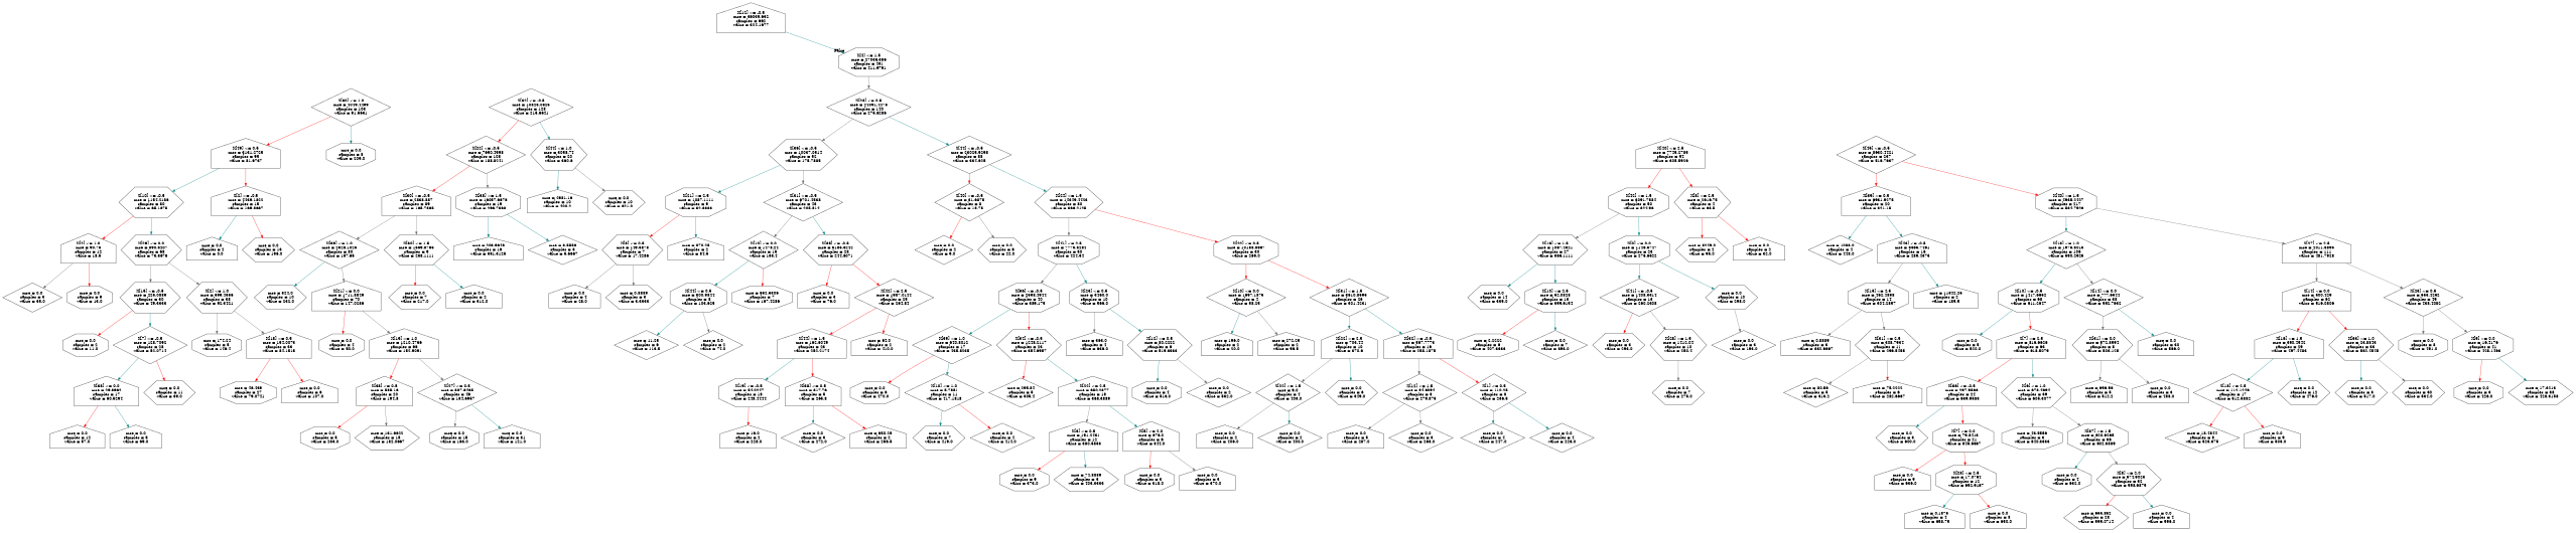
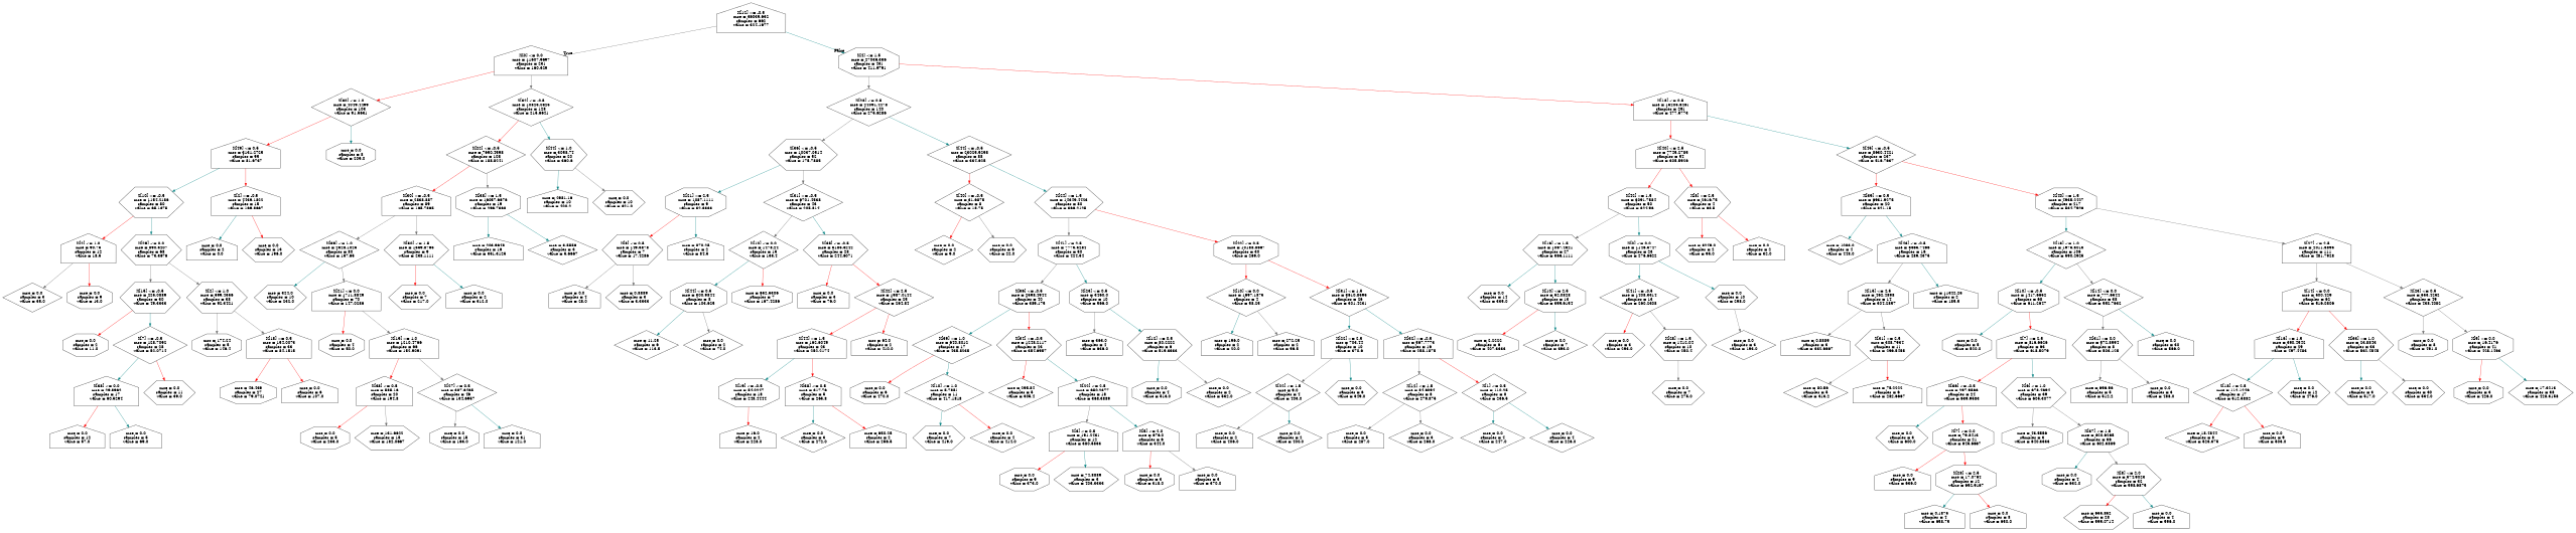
  digraph {
    node [shape=house]
    edge [color=teal]
    n1 [label="X[12] <= -0.5\nmse = 36039.632\nsamples = 662\nvalue = 324.1677"]
+   n2 [label="X[0] <= 0.0\nmse = 11607.9697\nsamples = 231\nvalue = 160.329"]
    n3 [label="X[4] <= 1.5\nmse = 27036.336\nsamples = 431\nvalue = 411.9791" shape=octagon]
    n4 [label="X[30] <= 1.0\nmse = 4049.4499\nsamples = 103\nvalue = 91.5631" shape=diamond]
    n5 [label="X[32] <= -0.5\nmse = 10823.0825\nsamples = 128\nvalue = 215.6641" shape=diamond]
    n6 [label="X[28] <= 0.5\nmse = 24091.4478\nsamples = 140\nvalue = 275.6286" shape=diamond]
+   n7 [label="X[18] <= 0.5\nmse = 15205.6461\nsamples = 291\nvalue = 477.5773"]
    n8 [label="X[49] <= 0.5\nmse = 3131.2725\nsamples = 95\nvalue = 81.6737"]
    n9 [label="mse = 0.0\nsamples = 8\nvalue = 209.0" shape=octagon]
    n10 [label="X[22] <= -0.5\nmse = 7650.4598\nsamples = 108\nvalue = 188.8241" shape=diamond]
    n11 [label="X[44] <= 1.0\nmse = 3058.74\nsamples = 20\nvalue = 360.6" shape=hexagon]
    n12 [label="X[10] <= -0.5\nmse = 1154.2186\nsamples = 80\nvalue = 65.1375" shape=hexagon]
    n13 [label="X[2] <= -0.5\nmse = 4439.1822\nsamples = 15\nvalue = 169.8667"]
    n14 [label="X[2] <= 1.0\nmse = 90.75\nsamples = 12\nvalue = 18.5"]
    n15 [label="X[29] <= 0.0\nmse = 890.3207\nsamples = 68\nvalue = 73.3676" shape=hexagon]
    n16 [label="mse = 0.0\nsamples = 2\nvalue = 0.0"]
    n17 [label="mse = 0.0\nsamples = 13\nvalue = 196.0" shape=hexagon]
    n18 [label="mse = 0.0\nsamples = 3\nvalue = 35.0" shape=diamond]
    n19 [label="mse = 0.0\nsamples = 9\nvalue = 13.0" shape=octagon]
    n20 [label="X[15] <= -0.5\nmse = 225.0889\nsamples = 30\nvalue = 49.3333" shape=hexagon]
    n21 [label="X[2] <= 1.0\nmse = 599.4356\nsamples = 38\nvalue = 92.3421" shape=hexagon]
    n22 [label="mse = 0.0\nsamples = 2\nvalue = 11.0" shape=octagon]
    n23 [label="X[7] <= -0.5\nmse = 128.7092\nsamples = 28\nvalue = 52.0714" shape=diamond]
    n24 [label="mse = 174.24\nsamples = 5\nvalue = 146.4" shape=octagon]
    n25 [label="X[18] <= 0.5\nmse = 154.0073\nsamples = 33\nvalue = 84.1515"]
    n26 [label="X[38] <= 0.0\nmse = 29.8962\nsamples = 17\nvalue = 60.5294"]
    n27 [label="mse = 0.0\nsamples = 11\nvalue = 39.0" shape=hexagon]
    n28 [label="mse = 0.0\nsamples = 12\nvalue = 57.0"]
    n29 [label="mse = 0.0\nsamples = 5\nvalue = 69.0"]
    n30 [label="mse = 46.439\nsamples = 27\nvalue = 79.0741" shape=octagon]
    n31 [label="mse = 0.0\nsamples = 6\nvalue = 107.0"]
    n32 [label="X[30] <= -0.5\nmse = 2838.887\nsamples = 89\nvalue = 165.7865"]
    n33 [label="X[38] <= 1.5\nmse = 16057.6676\nsamples = 19\nvalue = 296.7368" shape=octagon]
    n34 [label="mse = 2981.16\nsamples = 10\nvalue = 400.2"]
    n35 [label="mse = 0.0\nsamples = 10\nvalue = 321.0" shape=hexagon]
    n36 [label="X[39] <= 1.0\nmse = 2328.1025\nsamples = 80\nvalue = 157.65" shape=diamond]
    n37 [label="X[30] <= 1.5\nmse = 1559.8765\nsamples = 9\nvalue = 238.1111" shape=hexagon]
    n38 [label="mse = 203.9648\nsamples = 16\nvalue = 351.3125"]
    n39 [label="mse = 3.5556\nsamples = 3\nvalue = 5.6667" shape=diamond]
    n40 [label="mse = 324.0\nsamples = 10\nvalue = 232.0" shape=hexagon]
    n41 [label="X[21] <= 0.0\nmse = 1711.8849\nsamples = 70\nvalue = 147.0286"]
    n42 [label="mse = 0.0\nsamples = 7\nvalue = 217.0" shape=hexagon]
    n43 [label="mse = 0.0\nsamples = 2\nvalue = 312.0"]
    n44 [label="mse = 0.0\nsamples = 4\nvalue = 50.0" shape=octagon]
    n45 [label="X[19] <= 1.0\nmse = 1210.4766\nsamples = 66\nvalue = 152.9091"]
    n46 [label="X[38] <= 0.5\nmse = 585.16\nsamples = 20\nvalue = 194.8"]
    n47 [label="X[27] <= 0.5\nmse = 387.6465\nsamples = 46\nvalue = 134.6957" shape=diamond]
    n48 [label="mse = 0.0\nsamples = 5\nvalue = 233.0" shape=octagon]
    n49 [label="mse = 131.6622\nsamples = 15\nvalue = 182.0667" shape=hexagon]
    n50 [label="mse = 0.0\nsamples = 15\nvalue = 163.0" shape=octagon]
    n51 [label="mse = 0.0\nsamples = 31\nvalue = 121.0"]
    n52 [label="X[36] <= -0.5\nmse = 10037.0514\nsamples = 52\nvalue = 175.7885" shape=hexagon]
    n53 [label="X[44] <= -0.5\nmse = 23025.5298\nsamples = 88\nvalue = 334.625" shape=diamond]
    n54 [label="X[40] <= 2.5\nmse = 7745.2785\nsamples = 54\nvalue = 305.5926"]
    n55 [label="X[45] <= -0.5\nmse = 8630.4421\nsamples = 237\nvalue = 516.7637" shape=diamond]
    n56 [label="X[21] <= 2.5\nmse = 1087.1111\nsamples = 9\nvalue = 32.3333" shape=octagon]
    n57 [label="X[31] <= -0.5\nmse = 6701.4538\nsamples = 43\nvalue = 205.814" shape=diamond]
    n58 [label="X[40] <= -0.5\nmse = 31.6875\nsamples = 8\nvalue = 18.75" shape=diamond]
    n59 [label="X[24] <= 1.5\nmse = 14349.4423\nsamples = 80\nvalue = 366.2125" shape=hexagon]
    n60 [label="X[8] <= 0.5\nmse = 149.3878\nsamples = 7\nvalue = 17.4286" shape=hexagon]
    n61 [label="mse = 870.25\nsamples = 2\nvalue = 84.5"]
    n62 [label="X[10] <= 0.0\nmse = 1478.24\nsamples = 15\nvalue = 133.4" shape=diamond]
    n63 [label="X[35] <= -0.5\nmse = 5185.5242\nsamples = 28\nvalue = 244.6071" shape=hexagon]
    n64 [label="mse = 0.0\nsamples = 4\nvalue = 28.0"]
    n65 [label="mse = 0.8889\nsamples = 3\nvalue = 3.3333" shape=hexagon]
    n66 [label="X[44] <= 0.5\nmse = 300.9844\nsamples = 8\nvalue = 103.625" shape=octagon]
    n67 [label="mse = 652.5306\nsamples = 7\nvalue = 167.4286" shape=octagon]
    n68 [label="mse = 0.0\nsamples = 3\nvalue = 76.0"]
    n69 [label="X[42] <= 2.5\nmse = 1987.0144\nsamples = 25\nvalue = 264.84" shape=diamond]
    n70 [label="mse = 11.25\nsamples = 6\nvalue = 113.5" shape=diamond]
    n71 [label="mse = 0.0\nsamples = 2\nvalue = 74.0" shape=diamond]
    n72 [label="X[44] <= 1.5\nmse = 162.6049\nsamples = 23\nvalue = 252.2174"]
    n73 [label="mse = 64.0\nsamples = 2\nvalue = 410.0"]
    n74 [label="X[19] <= -0.5\nmse = 54.0247\nsamples = 18\nvalue = 248.4444" shape=octagon]
    n75 [label="X[38] <= 0.5\nmse = 317.76\nsamples = 5\nvalue = 265.8"]
    n76 [label="mse = 16.0\nsamples = 2\nvalue = 228.0"]
    n77 [label="mse = 0.0\nsamples = 3\nvalue = 272.0" shape=diamond]
    n78 [label="mse = 650.25\nsamples = 2\nvalue = 256.5"]
    n79 [label="mse = 0.0\nsamples = 2\nvalue = 9.0" shape=diamond]
    n80 [label="mse = 0.0\nsamples = 6\nvalue = 22.0" shape=hexagon]
    n81 [label="X[41] <= 2.5\nmse = 7773.5284\nsamples = 50\nvalue = 424.54" shape=octagon]
    n82 [label="X[22] <= 0.5\nmse = 10188.8667\nsamples = 30\nvalue = 269.0" shape=octagon]
    n83 [label="X[36] <= -0.5\nmse = 2598.4944\nsamples = 40\nvalue = 389.175" shape=octagon]
    n84 [label="X[23] <= 0.5\nmse = 3460.0\nsamples = 10\nvalue = 566.0" shape=octagon]
    n85 [label="X[10] <= 0.0\nmse = 1697.1875\nsamples = 4\nvalue = 58.25" shape=diamond]
    n86 [label="X[31] <= 1.5\nmse = 3610.8595\nsamples = 26\nvalue = 301.4231" shape=diamond]
    n87 [label="X[39] <= 1.0\nmse = 640.8012\nsamples = 17\nvalue = 435.8235" shape=diamond]
    n88 [label="X[34] <= -0.5\nmse = 1248.2117\nsamples = 23\nvalue = 354.6957" shape=hexagon]
    n89 [label="mse = 363.0\nsamples = 4\nvalue = 636.0"]
    n90 [label="X[12] <= 0.5\nmse = 80.2222\nsamples = 6\nvalue = 519.3333" shape=hexagon]
    n91 [label="mse = 0.0\nsamples = 6\nvalue = 470.0" shape=octagon]
    n92 [label="X[10] <= 1.0\nmse = 5.7851\nsamples = 11\nvalue = 417.1818" shape=diamond]
    n93 [label="mse = 295.84\nsamples = 5\nvalue = 305.4" shape=diamond]
    n94 [label="X[22] <= 2.5\nmse = 650.2377\nsamples = 18\nvalue = 368.3889"]
    n95 [label="mse = 0.0\nsamples = 7\nvalue = 419.0" shape=hexagon]
    n96 [label="mse = 0.0\nsamples = 4\nvalue = 414.0" shape=diamond]
    n97 [label="X[3] <= 0.5\nmse = 191.2431\nsamples = 12\nvalue = 380.5833"]
    n98 [label="X[5] <= 2.0\nmse = 676.0\nsamples = 6\nvalue = 344.0"]
    n99 [label="mse = 0.0\nsamples = 9\nvalue = 373.0" shape=octagon]
    n100 [label="mse = 74.8889\nsamples = 3\nvalue = 403.3333" shape=hexagon]
    n101 [label="mse = 0.0\nsamples = 3\nvalue = 318.0" shape=octagon]
    n102 [label="mse = 0.0\nsamples = 3\nvalue = 370.0"]
    n103 [label="mse = 0.0\nsamples = 4\nvalue = 513.0" shape=octagon]
    n104 [label="mse = 0.0\nsamples = 2\nvalue = 532.0" shape=diamond]
    n105 [label="mse = 196.0\nsamples = 2\nvalue = 20.0"]
    n106 [label="mse = 272.25\nsamples = 2\nvalue = 96.5"]
    n107 [label="X[22] <= 2.5\nmse = 703.44\nsamples = 10\nvalue = 370.6"]
    n108 [label="X[32] <= -0.5\nmse = 567.7773\nsamples = 16\nvalue = 258.1875"]
    n109 [label="X[22] <= 1.5\nmse = 9.0\nsamples = 4\nvalue = 403.0" shape=diamond]
    n110 [label="mse = 0.0\nsamples = 6\nvalue = 349.0" shape=hexagon]
    n111 [label="X[12] <= 1.5\nmse = 84.6094\nsamples = 8\nvalue = 279.875" shape=diamond]
    n112 [label="X[1] <= 0.5\nmse = 110.25\nsamples = 8\nvalue = 236.5" shape=diamond]
    n113 [label="mse = 0.0\nsamples = 2\nvalue = 406.0"]
    n114 [label="mse = 0.0\nsamples = 2\nvalue = 400.0" shape=diamond]
    n115 [label="mse = 0.0\nsamples = 5\nvalue = 287.0"]
    n116 [label="mse = 0.0\nsamples = 3\nvalue = 268.0" shape=diamond]
    n117 [label="mse = 0.0\nsamples = 4\nvalue = 247.0" shape=diamond]
    n118 [label="mse = 0.0\nsamples = 4\nvalue = 226.0" shape=diamond]
    n119 [label="X[42] <= 1.5\nmse = 3091.7584\nsamples = 50\nvalue = 324.96" shape=octagon]
    n120 [label="X[8] <= 2.5\nmse = 2616.75\nsamples = 4\nvalue = 63.5" shape=hexagon]
    n121 [label="X[39] <= 0.5\nmse = 6931.9275\nsamples = 20\nvalue = 321.15"]
    n122 [label="X[40] <= 1.5\nmse = 4935.2427\nsamples = 217\nvalue = 534.7926" shape=octagon]
    n123 [label="X[16] <= 1.5\nmse = 1067.4321\nsamples = 27\nvalue = 366.1111" shape=hexagon]
    n124 [label="X[0] <= 0.0\nmse = 1146.5747\nsamples = 23\nvalue = 276.6522" shape=octagon]
    n125 [label="mse = 3249.0\nsamples = 2\nvalue = 95.0" shape=hexagon]
    n126 [label="mse = 0.0\nsamples = 2\nvalue = 32.0"]
    n127 [label="mse = 0.0\nsamples = 14\nvalue = 335.0" shape=hexagon]
    n128 [label="X[10] <= 2.5\nmse = 52.0828\nsamples = 13\nvalue = 399.6154" shape=octagon]
    n129 [label="X[41] <= -0.5\nmse = 1408.3314\nsamples = 13\nvalue = 260.2308" shape=diamond]
    n130 [label="mse = 0.0\nsamples = 10\nvalue = 298.0" shape=hexagon]
    n131 [label="mse = 2.2222\nsamples = 6\nvalue = 407.3333" shape=octagon]
    n132 [label="mse = 0.0\nsamples = 7\nvalue = 393.0" shape=diamond]
    n133 [label="mse = 0.0\nsamples = 3\nvalue = 293.0" shape=hexagon]
    n134 [label="X[28] <= 1.5\nmse = 1412.04\nsamples = 10\nvalue = 250.4" shape=hexagon]
    n135 [label="mse = 0.0\nsamples = 3\nvalue = 193.0" shape=diamond]
    n136 [label="mse = 0.0\nsamples = 7\nvalue = 275.0" shape=hexagon]
    n137 [label="mse = 1083.0\nsamples = 4\nvalue = 448.0" shape=diamond]
-   n138 [label="X[43] <= -0.5\nmse = 3365.7461\nsamples = 16\nvalue = 289.4375"]
+   n138 [label="X[43] <= -0.5\nmse = 3365.7466\nsamples = 16\nvalue = 289.4375"]
    n139 [label="X[13] <= 1.0\nmse = 1975.3013\nsamples = 106\nvalue = 590.2925" shape=diamond]
    n140 [label="X[27] <= 2.5\nmse = 2011.3895\nsamples = 111\nvalue = 481.7928"]
    n141 [label="X[15] <= 2.5\nmse = 462.4898\nsamples = 14\nvalue = 304.2857" shape=octagon]
    n142 [label="mse = 11342.25\nsamples = 2\nvalue = 185.5"]
    n143 [label="mse = 0.8889\nsamples = 3\nvalue = 332.6667"]
    n144 [label="X[31] <= 2.5\nmse = 308.7934\nsamples = 11\nvalue = 296.5455" shape=hexagon]
    n145 [label="mse = 80.56\nsamples = 5\nvalue = 313.2" shape=diamond]
    n146 [label="mse = 75.2222\nsamples = 6\nvalue = 282.6667"]
    n147 [label="X[10] <= -0.5\nmse = 1417.6652\nsamples = 68\nvalue = 611.2647" shape=octagon]
    n148 [label="X[14] <= 0.0\nmse = 777.6544\nsamples = 38\nvalue = 552.7632" shape=diamond]
    n149 [label="X[14] <= 0.0\nmse = 500.429\nsamples = 62\nvalue = 516.0806"]
    n150 [label="X[23] <= 0.5\nmse = 553.4252\nsamples = 49\nvalue = 438.4082" shape=diamond]
    n151 [label="mse = 0.0\nsamples = 5\nvalue = 520.0" shape=octagon]
    n152 [label="X[7] <= 2.5\nmse = 816.6626\nsamples = 63\nvalue = 618.5079"]
    n153 [label="X[31] <= 0.0\nmse = 572.8594\nsamples = 8\nvalue = 503.125" shape=hexagon]
    n154 [label="mse = 0.0\nsamples = 30\nvalue = 566.0"]
    n155 [label="X[36] <= -0.5\nmse = 297.9566\nsamples = 24\nvalue = 639.9583"]
    n156 [label="X[6] <= 1.0\nmse = 678.4694\nsamples = 39\nvalue = 605.3077" shape=hexagon]
    n157 [label="mse = 0.0\nsamples = 3\nvalue = 600.0" shape=hexagon]
    n158 [label="X[7] <= 0.0\nmse = 79.8413\nsamples = 21\nvalue = 645.6667" shape=octagon]
    n159 [label="mse = 43.5556\nsamples = 3\nvalue = 640.3333" shape=octagon]
    n160 [label="X[37] <= 1.5\nmse = 620.6265\nsamples = 36\nvalue = 602.3889" shape=octagon]
    n161 [label="mse = 0.0\nsamples = 9\nvalue = 636.0"]
    n162 [label="X[28] <= 2.5\nmse = 17.0764\nsamples = 12\nvalue = 652.9167" shape=octagon]
    n163 [label="mse = 0.1875\nsamples = 4\nvalue = 658.75"]
    n164 [label="mse = 0.0\nsamples = 8\nvalue = 650.0"]
    n165 [label="mse = 0.0\nsamples = 4\nvalue = 632.0" shape=octagon]
    n166 [label="X[8] <= 2.0\nmse = 574.9023\nsamples = 32\nvalue = 598.6875" shape=hexagon]
    n167 [label="mse = 655.852\nsamples = 28\nvalue = 599.0714" shape=hexagon]
    n168 [label="mse = 0.0\nsamples = 4\nvalue = 596.0"]
    n169 [label="mse = 696.96\nsamples = 5\nvalue = 512.2"]
    n170 [label="mse = 0.0\nsamples = 3\nvalue = 488.0"]
    n171 [label="X[16] <= 1.5\nmse = 390.4542\nsamples = 29\nvalue = 497.4483"]
    n172 [label="X[33] <= 1.0\nmse = 23.8843\nsamples = 33\nvalue = 532.4545" shape=hexagon]
    n173 [label="mse = 0.0\nsamples = 8\nvalue = 491.0" shape=octagon]
    n174 [label="X[5] <= 0.0\nmse = 16.4176\nsamples = 41\nvalue = 428.1463" shape=octagon]
    n175 [label="X[18] <= 2.5\nmse = 112.1246\nsamples = 17\nvalue = 512.5882" shape=diamond]
    n176 [label="mse = 0.0\nsamples = 12\nvalue = 476.0" shape=hexagon]
    n177 [label="mse = 0.0\nsamples = 3\nvalue = 517.0" shape=hexagon]
    n178 [label="mse = 0.0\nsamples = 30\nvalue = 534.0" shape=hexagon]
    n179 [label="mse = 18.4844\nsamples = 8\nvalue = 523.375" shape=diamond]
    n180 [label="mse = 0.0\nsamples = 9\nvalue = 503.0"]
    n181 [label="mse = 0.0\nsamples = 3\nvalue = 426.0" shape=octagon]
    n182 [label="mse = 17.3213\nsamples = 38\nvalue = 428.3158" shape=hexagon]
+   n1 -> n2 [color=gray40 headlabel=True labelangle=45 labeldistance=2.5]
    n1 -> n3 [headlabel=False labelangle=-45 labeldistance=2.5]
+   n2 -> n4 [color=red]
+   n2 -> n5 [color=gray40]
    n3 -> n6 [color=gray40]
+   n3 -> n7 [color=red]
    n4 -> n8 [color=red]
    n4 -> n9
    n5 -> n10 [color=red]
    n5 -> n11
    n6 -> n52 [color=gray40]
    n6 -> n53
+   n7 -> n54 [color=red]
+   n7 -> n55
    n8 -> n12
    n8 -> n13 [color=red]
    n10 -> n32 [color=red]
    n10 -> n33 [color=gray40]
    n11 -> n34
    n11 -> n35 [color=gray40]
    n12 -> n14 [color=red]
    n12 -> n15
    n13 -> n16
    n13 -> n17 [color=red]
    n14 -> n18 [color=gray40]
    n14 -> n19 [color=red]
    n15 -> n20 [color=gray40]
    n15 -> n21 [color=gray40]
    n20 -> n22 [color=red]
    n20 -> n23
    n21 -> n24 [color=gray40]
    n21 -> n25 [color=gray40]
    n23 -> n26
    n23 -> n27 [color=red]
    n25 -> n30 [color=red]
    n25 -> n31 [color=red]
    n26 -> n28 [color=red]
    n26 -> n29
    n32 -> n36 [color=gray40]
    n32 -> n37 [color=gray40]
    n33 -> n38
    n33 -> n39
    n36 -> n40
    n36 -> n41 [color=gray40]
    n37 -> n42 [color=red]
    n37 -> n43
    n41 -> n44 [color=red]
    n41 -> n45 [color=gray40]
    n45 -> n46 [color=red]
    n45 -> n47 [color=gray40]
    n46 -> n48 [color=red]
    n46 -> n49 [color=gray40]
    n47 -> n50 [color=gray40]
    n47 -> n51
    n52 -> n56
    n52 -> n57 [color=gray40]
    n53 -> n58 [color=red]
    n53 -> n59
    n54 -> n119 [color=red]
    n54 -> n120 [color=red]
    n55 -> n121 [color=red]
    n55 -> n122 [color=red]
    n56 -> n60 [color=red]
    n56 -> n61
    n57 -> n62 [color=gray40]
    n57 -> n63
    n58 -> n79 [color=red]
    n58 -> n80 [color=gray40]
    n59 -> n81 [color=gray40]
    n59 -> n82 [color=red]
    n60 -> n64 [color=gray40]
    n60 -> n65 [color=gray40]
    n62 -> n66
    n62 -> n67 [color=red]
    n63 -> n68 [color=red]
    n63 -> n69 [color=red]
    n66 -> n70
    n66 -> n71 [color=gray40]
    n69 -> n72 [color=red]
    n69 -> n73 [color=red]
    n72 -> n74
    n72 -> n75 [color=red]
    n74 -> n76 [color=red]
    n75 -> n77
    n75 -> n78 [color=red]
    n81 -> n83 [color=gray40]
    n81 -> n84
    n82 -> n85 [color=red]
    n82 -> n86 [color=red]
    n83 -> n87
    n83 -> n88 [color=red]
    n84 -> n89 [color=gray40]
    n84 -> n90
    n85 -> n105
    n85 -> n106 [color=gray40]
    n86 -> n107
    n86 -> n108
    n87 -> n91 [color=red]
    n87 -> n92
    n88 -> n93 [color=red]
    n88 -> n94
    n90 -> n103
    n90 -> n104 [color=gray40]
    n92 -> n95
    n92 -> n96 [color=red]
    n94 -> n97 [color=gray40]
    n94 -> n98
    n97 -> n99 [color=red]
    n97 -> n100
    n98 -> n101 [color=red]
    n98 -> n102 [color=gray40]
    n107 -> n109 [color=gray40]
    n107 -> n110
    n108 -> n111 [color=gray40]
    n108 -> n112 [color=red]
    n109 -> n113 [color=gray40]
    n109 -> n114
    n111 -> n115 [color=gray40]
    n111 -> n116 [color=gray40]
    n112 -> n117
    n112 -> n118
    n119 -> n123 [color=gray40]
    n119 -> n124
    n120 -> n125 [color=red]
    n120 -> n126 [color=red]
    n121 -> n137
    n121 -> n138
    n122 -> n139
    n122 -> n140 [color=gray40]
    n123 -> n127
    n123 -> n128
    n124 -> n129
    n124 -> n130
    n128 -> n131 [color=red]
    n128 -> n132
    n129 -> n133 [color=red]
    n129 -> n134 [color=gray40]
    n130 -> n135 [color=gray40]
    n134 -> n136 [color=gray40]
    n138 -> n141 [color=gray40]
    n138 -> n142
    n139 -> n147
    n139 -> n148 [color=gray40]
    n140 -> n149 [color=gray40]
    n140 -> n150 [color=gray40]
    n141 -> n143 [color=gray40]
    n141 -> n144 [color=gray40]
    n144 -> n145 [color=gray40]
    n144 -> n146 [color=red]
    n147 -> n151
    n147 -> n152 [color=red]
    n148 -> n153 [color=gray40]
    n148 -> n154
    n149 -> n171 [color=red]
    n149 -> n172 [color=red]
    n150 -> n173 [color=gray40]
    n150 -> n174 [color=gray40]
    n152 -> n155 [color=red]
    n152 -> n156
    n153 -> n169 [color=gray40]
    n153 -> n170 [color=gray40]
    n155 -> n157
    n155 -> n158 [color=red]
    n156 -> n159 [color=gray40]
    n156 -> n160 [color=gray40]
    n158 -> n161 [color=red]
    n158 -> n162 [color=red]
    n160 -> n165
    n160 -> n166 [color=gray40]
    n162 -> n163
    n162 -> n164 [color=red]
    n166 -> n167 [color=red]
    n166 -> n168
    n171 -> n175
    n171 -> n176
    n172 -> n177
    n172 -> n178 [color=gray40]
    n174 -> n181 [color=red]
    n174 -> n182
    n175 -> n179 [color=red]
    n175 -> n180 [color=red]
  }
